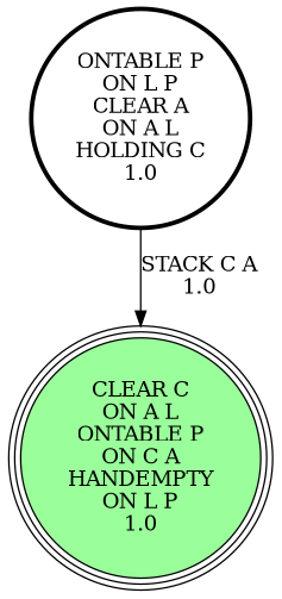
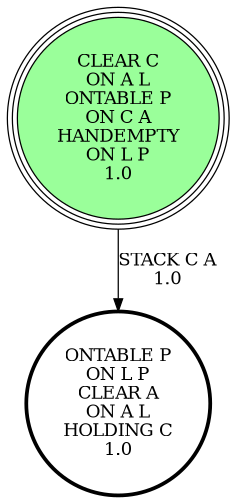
  digraph {
    node [shape=circle]
    "ONTABLE P\nON L P\nCLEAR A\nON A L\nHOLDING C\n1.0\n" [penwidth=3]
    "CLEAR C\nON A L\nONTABLE P\nON C A\nHANDEMPTY\nON L P\n1.0\n" [fillcolor=palegreen1 peripheries=3 style=filled]
-   "ONTABLE P\nON L P\nCLEAR A\nON A L\nHOLDING C\n1.0\n" -> "CLEAR C\nON A L\nONTABLE P\nON C A\nHANDEMPTY\nON L P\n1.0\n" [label="STACK C A\n1.0\n"]
+   "CLEAR C\nON A L\nONTABLE P\nON C A\nHANDEMPTY\nON L P\n1.0\n" -> "ONTABLE P\nON L P\nCLEAR A\nON A L\nHOLDING C\n1.0\n" [label="STACK C A\n1.0\n"]
  }
